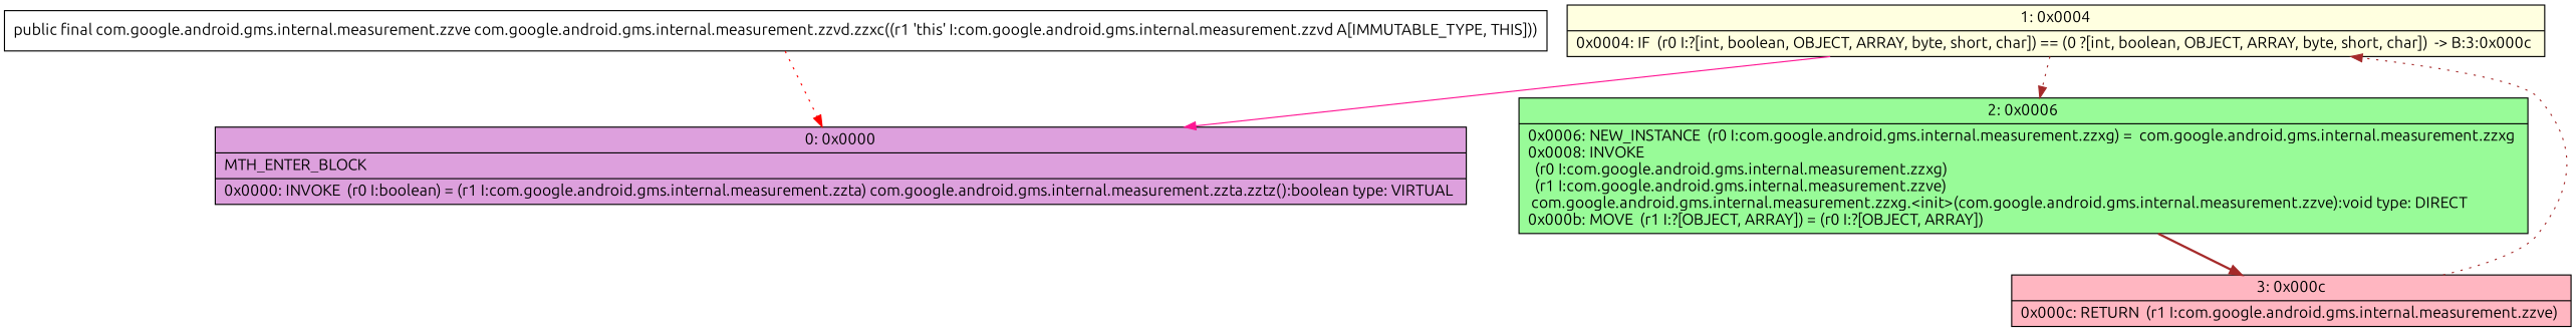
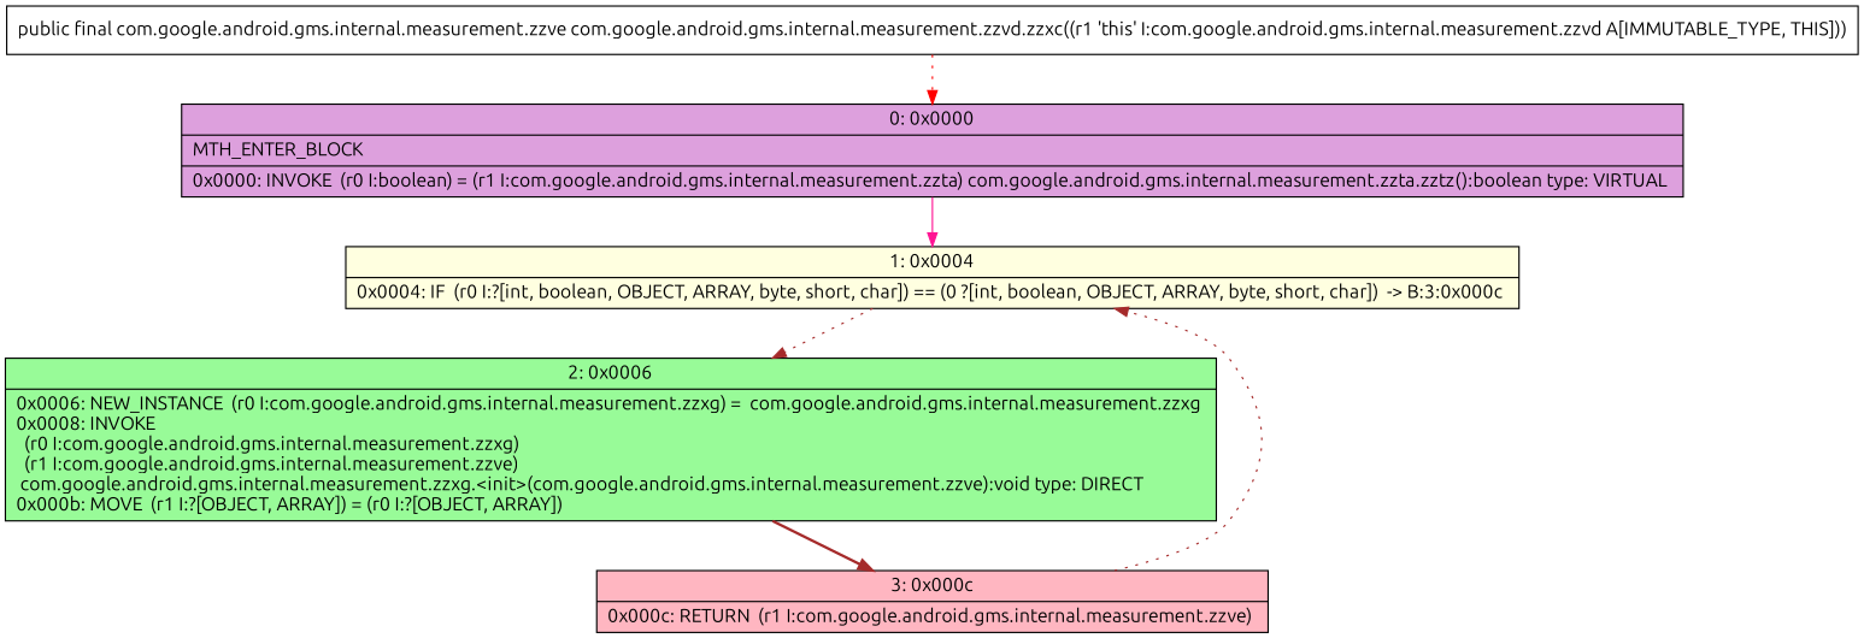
  digraph {
    fontname=Ubuntu
    node [fontname=Ubuntu shape=record style=filled]
    edge [color=brown fontname=Ubuntu style=dotted]
    n1 [fillcolor=plum label="{0\:\ 0x0000|MTH_ENTER_BLOCK\l|0x0000: INVOKE  (r0 I:boolean) = (r1 I:com.google.android.gms.internal.measurement.zzta) com.google.android.gms.internal.measurement.zzta.zztz():boolean type: VIRTUAL \l}"]
    n2 [fillcolor=lightyellow label="{1\:\ 0x0004|0x0004: IF  (r0 I:?[int, boolean, OBJECT, ARRAY, byte, short, char]) == (0 ?[int, boolean, OBJECT, ARRAY, byte, short, char])  \-\> B:3:0x000c \l}"]
    n3 [fillcolor=palegreen label="{2\:\ 0x0006|0x0006: NEW_INSTANCE  (r0 I:com.google.android.gms.internal.measurement.zzxg) =  com.google.android.gms.internal.measurement.zzxg \l0x0008: INVOKE  \l  (r0 I:com.google.android.gms.internal.measurement.zzxg)\l  (r1 I:com.google.android.gms.internal.measurement.zzve)\l com.google.android.gms.internal.measurement.zzxg.\<init\>(com.google.android.gms.internal.measurement.zzve):void type: DIRECT \l0x000b: MOVE  (r1 I:?[OBJECT, ARRAY]) = (r0 I:?[OBJECT, ARRAY]) \l}"]
    n4 [fillcolor=lightpink label="{3\:\ 0x000c|0x000c: RETURN  (r1 I:com.google.android.gms.internal.measurement.zzve) \l}"]
    n5 [fillcolor=white label="{public final com.google.android.gms.internal.measurement.zzve com.google.android.gms.internal.measurement.zzvd.zzxc((r1 'this' I:com.google.android.gms.internal.measurement.zzvd A[IMMUTABLE_TYPE, THIS])) }"]
-   n2 -> n1 [color=deeppink style=solid]
+   n1 -> n2 [color=deeppink style=solid]
    n2 -> n3
    n3 -> n4 [style=bold]
    n4 -> n2
    n5 -> n1 [color=red]
  }
